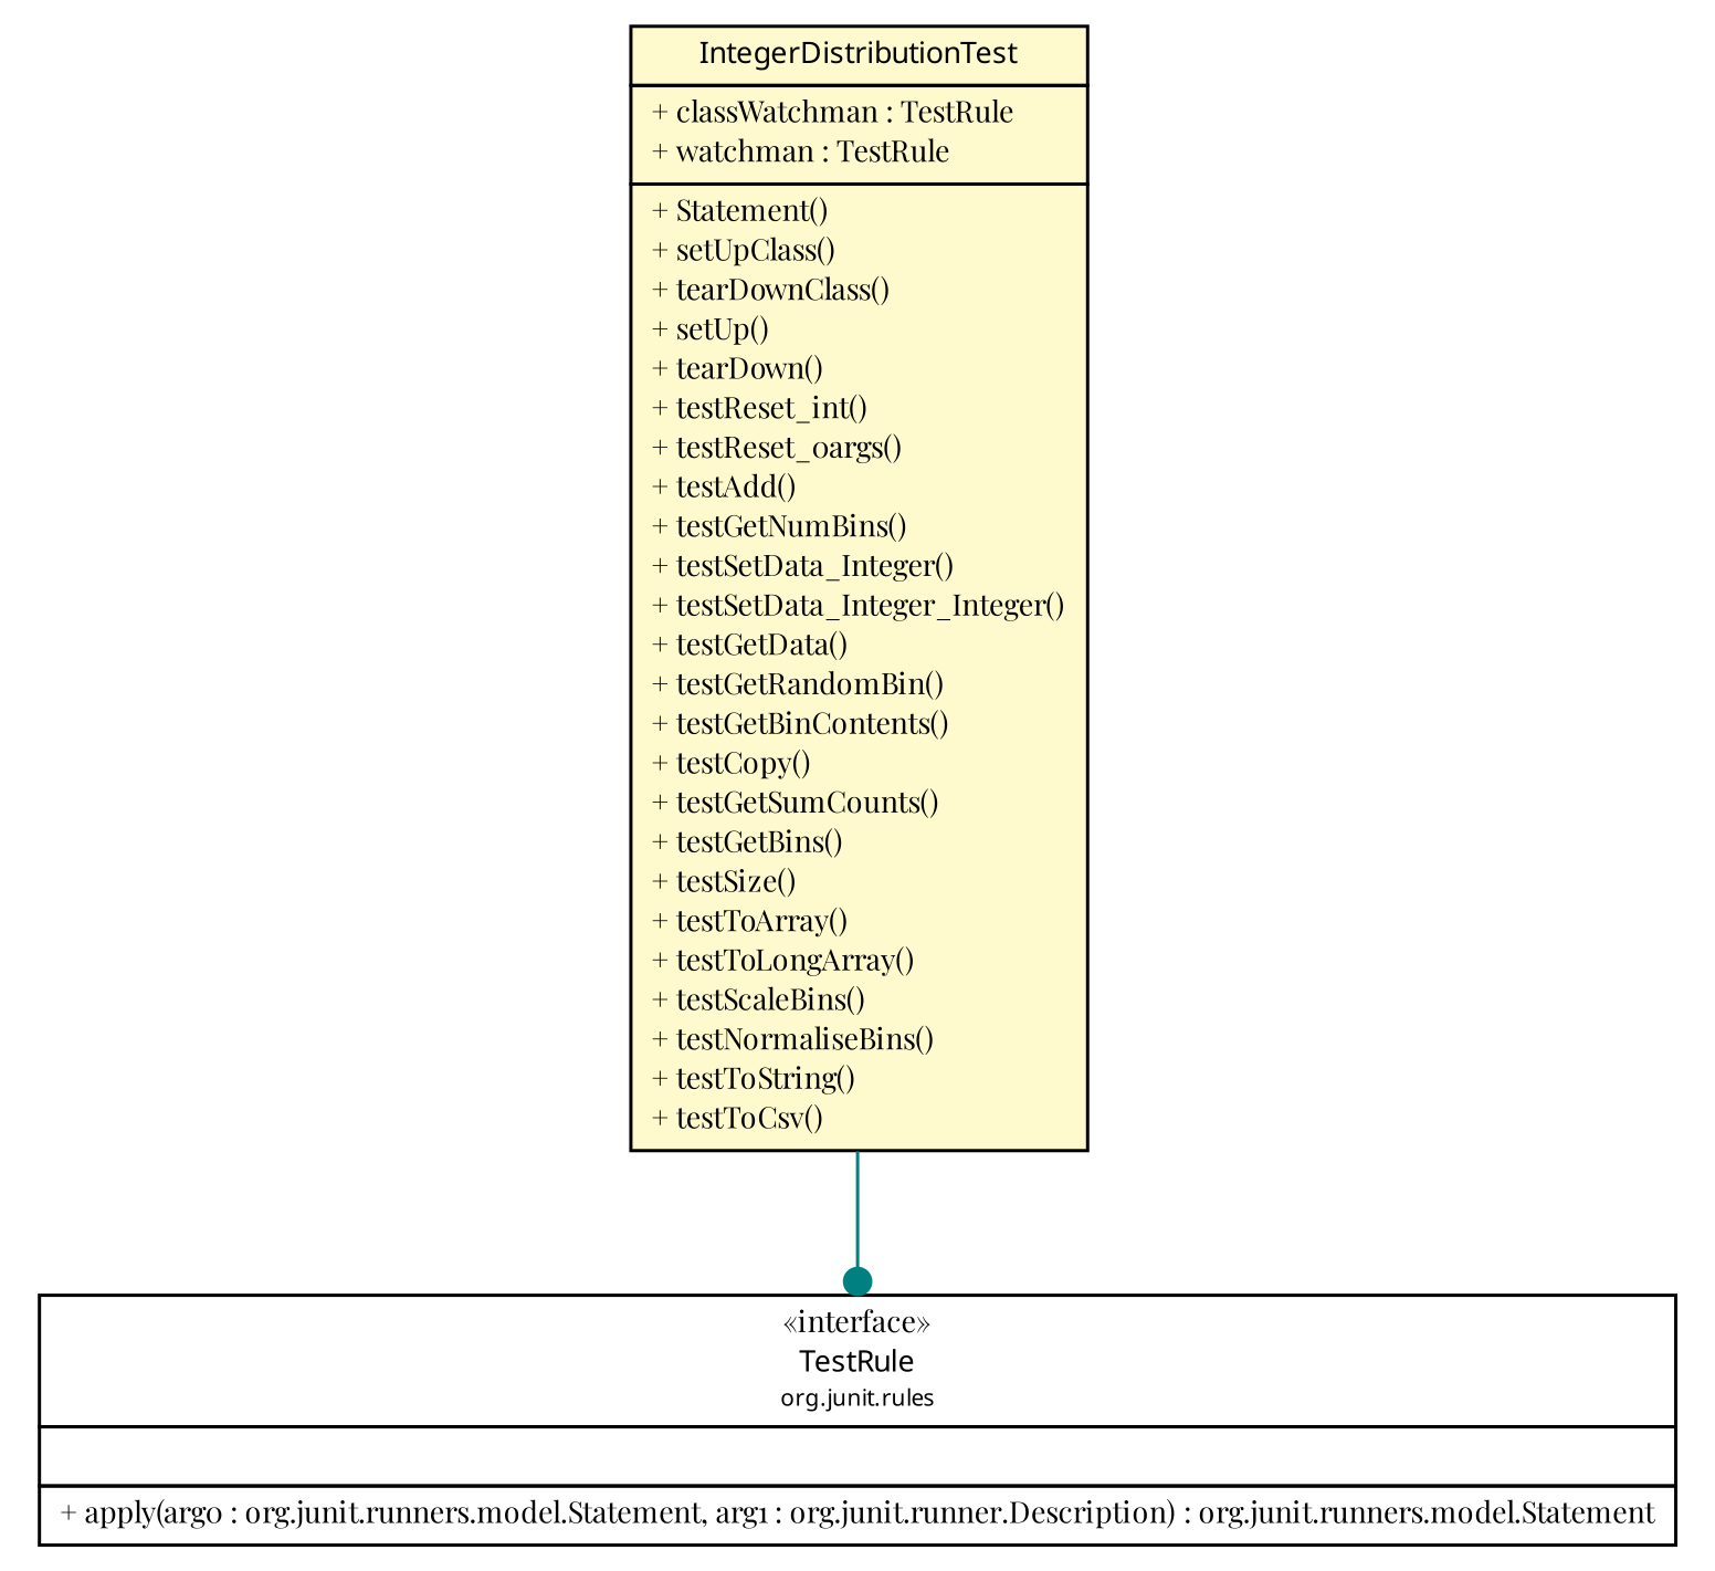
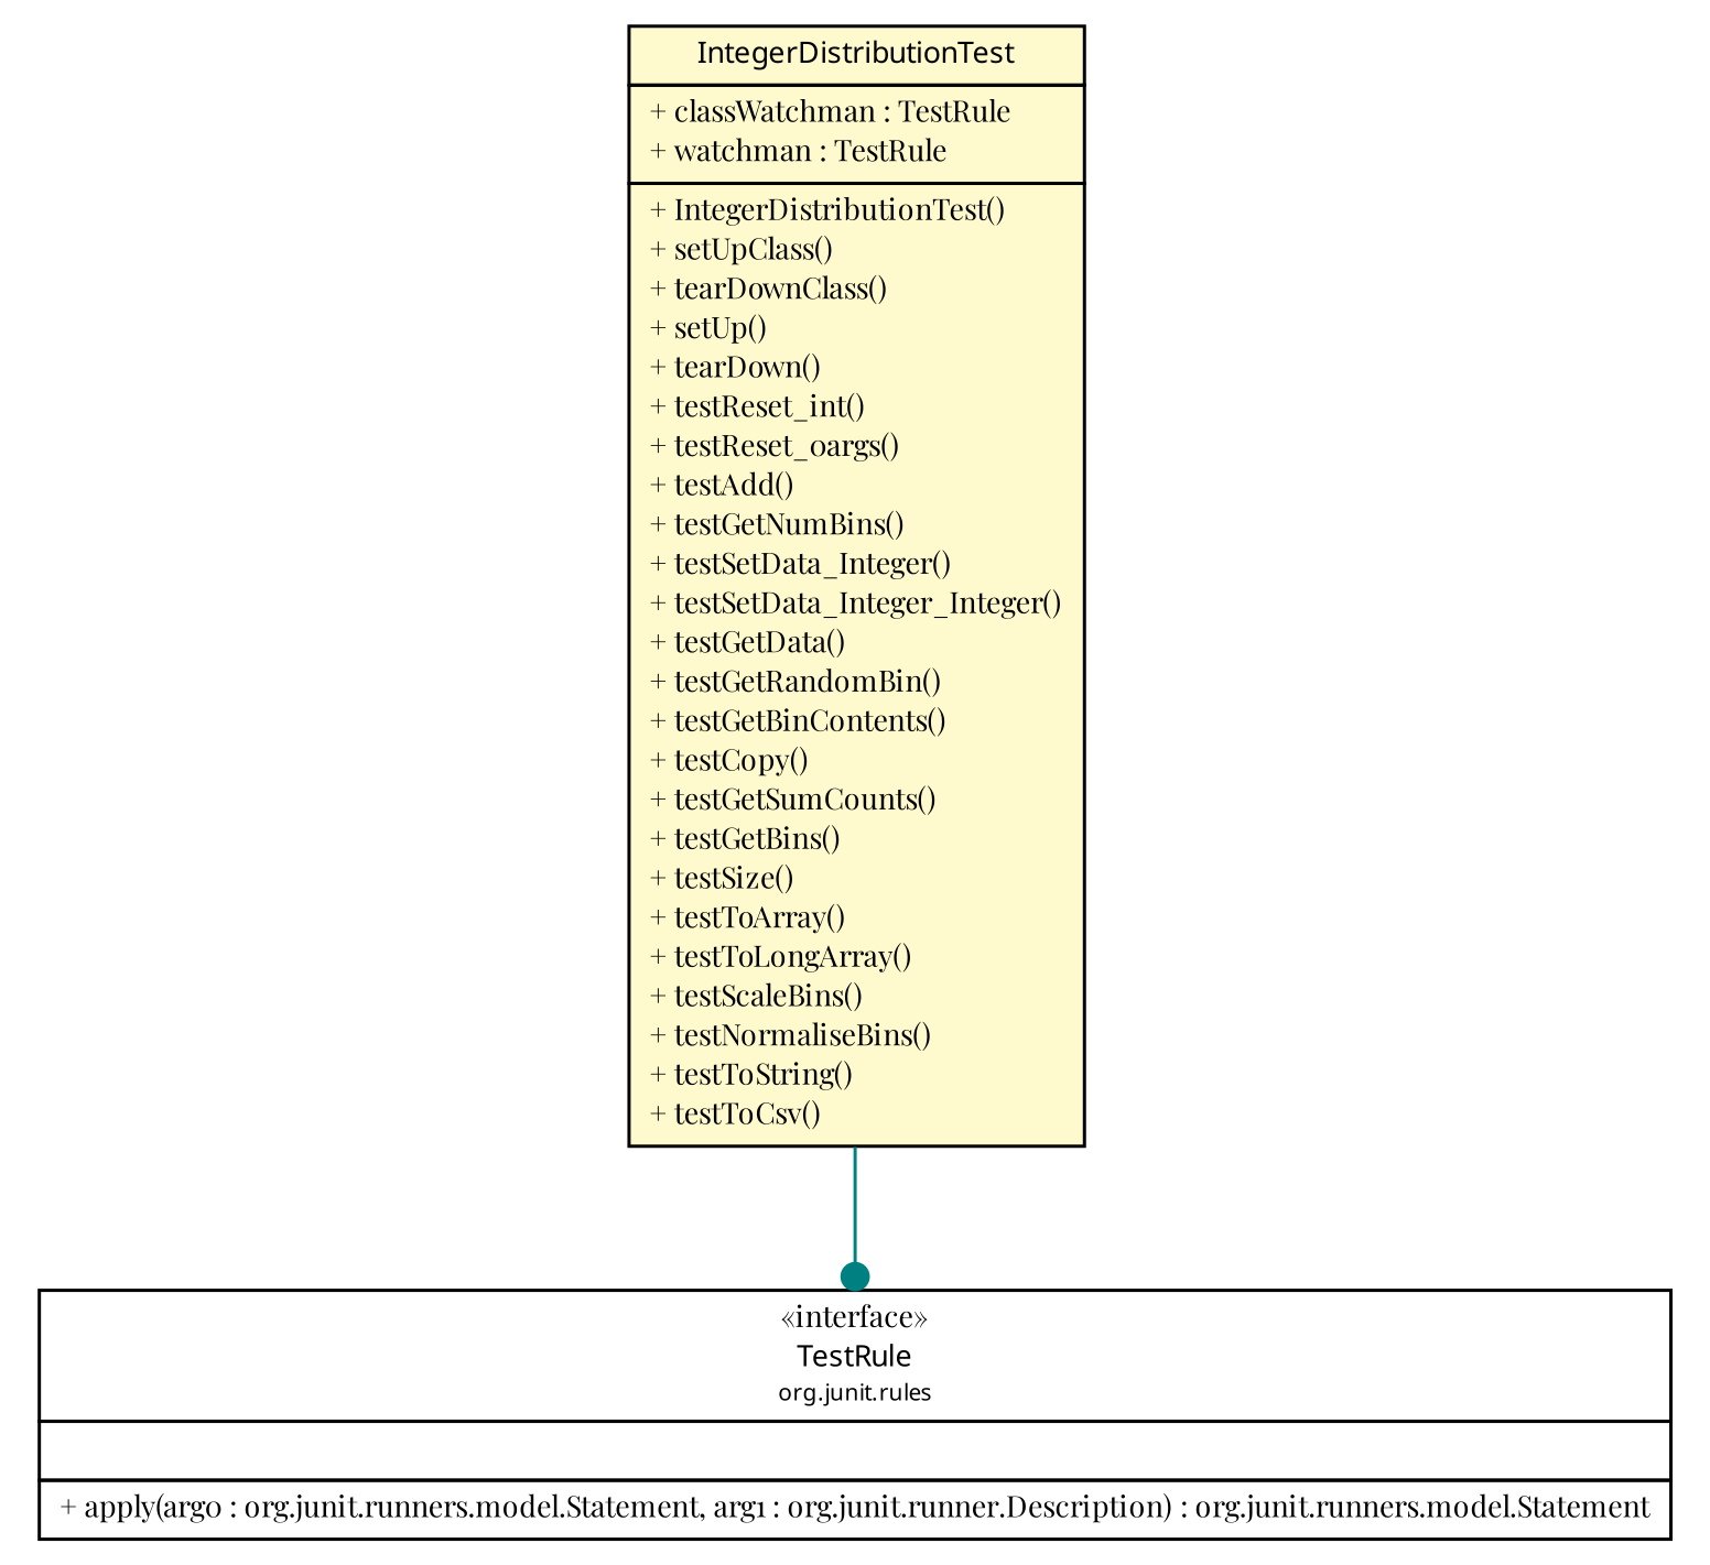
  digraph {
    nodesep=0.25
    ranksep=0.5
    fontname="Playfair Display"
    node [fontcolor=black fontname="Playfair Display" fontsize=9.0 shape=plaintext]
-   n1 [label=<<table title="broadwick.statistics.distributions.IntegerDistributionTest" border="0" cellborder="1" cellspacing="0" cellpadding="2" port="p" bgcolor="lemonChiffon" href="./IntegerDistributionTest.html"> 		<tr><td><table border="0" cellspacing="0" cellpadding="1"> <tr><td align="center" balign="center"><font face="Trebuchet MS"> IntegerDistributionTest </font></td></tr> 		</table></td></tr> 		<tr><td><table border="0" cellspacing="0" cellpadding="1"> <tr><td align="left" balign="left"> + classWatchman : TestRule </td></tr> <tr><td align="left" balign="left"> + watchman : TestRule </td></tr> 		</table></td></tr> 		<tr><td><table border="0" cellspacing="0" cellpadding="1"> <tr><td align="left" balign="left"> + Statement() </td></tr> <tr><td align="left" balign="left"> + setUpClass() </td></tr> <tr><td align="left" balign="left"> + tearDownClass() </td></tr> <tr><td align="left" balign="left"> + setUp() </td></tr> <tr><td align="left" balign="left"> + tearDown() </td></tr> <tr><td align="left" balign="left"> + testReset_int() </td></tr> <tr><td align="left" balign="left"> + testReset_0args() </td></tr> <tr><td align="left" balign="left"> + testAdd() </td></tr> <tr><td align="left" balign="left"> + testGetNumBins() </td></tr> <tr><td align="left" balign="left"> + testSetData_Integer() </td></tr> <tr><td align="left" balign="left"> + testSetData_Integer_Integer() </td></tr> <tr><td align="left" balign="left"> + testGetData() </td></tr> <tr><td align="left" balign="left"> + testGetRandomBin() </td></tr> <tr><td align="left" balign="left"> + testGetBinContents() </td></tr> <tr><td align="left" balign="left"> + testCopy() </td></tr> <tr><td align="left" balign="left"> + testGetSumCounts() </td></tr> <tr><td align="left" balign="left"> + testGetBins() </td></tr> <tr><td align="left" balign="left"> + testSize() </td></tr> <tr><td align="left" balign="left"> + testToArray() </td></tr> <tr><td align="left" balign="left"> + testToLongArray() </td></tr> <tr><td align="left" balign="left"> + testScaleBins() </td></tr> <tr><td align="left" balign="left"> + testNormaliseBins() </td></tr> <tr><td align="left" balign="left"> + testToString() </td></tr> <tr><td align="left" balign="left"> + testToCsv() </td></tr> 		</table></td></tr> 		</table>>]
+   n1 [label=<<table title="broadwick.statistics.distributions.IntegerDistributionTest" border="0" cellborder="1" cellspacing="0" cellpadding="2" port="p" bgcolor="lemonChiffon" href="./IntegerDistributionTest.html"> 		<tr><td><table border="0" cellspacing="0" cellpadding="1"> <tr><td align="center" balign="center"><font face="Trebuchet MS"> IntegerDistributionTest </font></td></tr> 		</table></td></tr> 		<tr><td><table border="0" cellspacing="0" cellpadding="1"> <tr><td align="left" balign="left"> + classWatchman : TestRule </td></tr> <tr><td align="left" balign="left"> + watchman : TestRule </td></tr> 		</table></td></tr> 		<tr><td><table border="0" cellspacing="0" cellpadding="1"> <tr><td align="left" balign="left"> + IntegerDistributionTest() </td></tr> <tr><td align="left" balign="left"> + setUpClass() </td></tr> <tr><td align="left" balign="left"> + tearDownClass() </td></tr> <tr><td align="left" balign="left"> + setUp() </td></tr> <tr><td align="left" balign="left"> + tearDown() </td></tr> <tr><td align="left" balign="left"> + testReset_int() </td></tr> <tr><td align="left" balign="left"> + testReset_0args() </td></tr> <tr><td align="left" balign="left"> + testAdd() </td></tr> <tr><td align="left" balign="left"> + testGetNumBins() </td></tr> <tr><td align="left" balign="left"> + testSetData_Integer() </td></tr> <tr><td align="left" balign="left"> + testSetData_Integer_Integer() </td></tr> <tr><td align="left" balign="left"> + testGetData() </td></tr> <tr><td align="left" balign="left"> + testGetRandomBin() </td></tr> <tr><td align="left" balign="left"> + testGetBinContents() </td></tr> <tr><td align="left" balign="left"> + testCopy() </td></tr> <tr><td align="left" balign="left"> + testGetSumCounts() </td></tr> <tr><td align="left" balign="left"> + testGetBins() </td></tr> <tr><td align="left" balign="left"> + testSize() </td></tr> <tr><td align="left" balign="left"> + testToArray() </td></tr> <tr><td align="left" balign="left"> + testToLongArray() </td></tr> <tr><td align="left" balign="left"> + testScaleBins() </td></tr> <tr><td align="left" balign="left"> + testNormaliseBins() </td></tr> <tr><td align="left" balign="left"> + testToString() </td></tr> <tr><td align="left" balign="left"> + testToCsv() </td></tr> 		</table></td></tr> 		</table>>]
    n2 [label=<<table title="org.junit.rules.TestRule" border="0" cellborder="1" cellspacing="0" cellpadding="2" port="p" href="http://java.sun.com/j2se/1.4.2/docs/api/org/junit/rules/TestRule.html"> 		<tr><td><table border="0" cellspacing="0" cellpadding="1"> <tr><td align="center" balign="center"> &#171;interface&#187; </td></tr> <tr><td align="center" balign="center"><font face="Trebuchet MS"> TestRule </font></td></tr> <tr><td align="center" balign="center"><font face="Trebuchet MS" point-size="7.0"> org.junit.rules </font></td></tr> 		</table></td></tr> 		<tr><td><table border="0" cellspacing="0" cellpadding="1"> <tr><td align="left" balign="left">  </td></tr> 		</table></td></tr> 		<tr><td><table border="0" cellspacing="0" cellpadding="1"> <tr><td align="left" balign="left"> + apply(arg0 : org.junit.runners.model.Statement, arg1 : org.junit.runner.Description) : org.junit.runners.model.Statement </td></tr> 		</table></td></tr> 		</table>>]
    n1 -> n2 [arrowhead=dot color=teal fontcolor=black fontname="Playfair Display" fontsize=10.0 headport=p labelfontname="Trebuchet MS" labelfontsize=10 tailport=p]
  }
